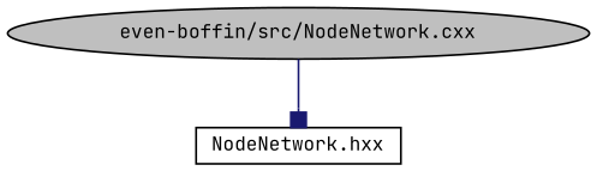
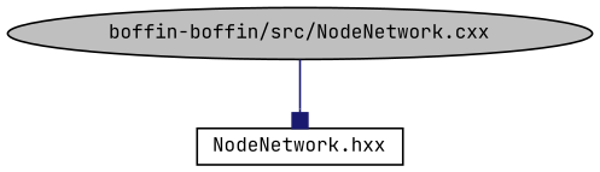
  digraph {
    fontname="JetBrains Mono"
    node [color=black fontname="JetBrains Mono" fontsize=10 style=filled]
-   n1 [fillcolor=grey75 fontcolor=black height=0.2 label="even-boffin/src/NodeNetwork.cxx" shape=ellipse width=0.4]
+   n1 [fillcolor=grey75 fontcolor=black height=0.2 label="boffin-boffin/src/NodeNetwork.cxx" shape=ellipse width=0.4]
    n2 [fillcolor=white height=0.2 label="NodeNetwork.hxx" shape=box width=0.4]
    n1 -> n2 [color=midnightblue fontname="JetBrains Mono" fontsize=10 labelfontname=Helvetica labelfontsize=10 style=solid arrowhead=box]
  }
